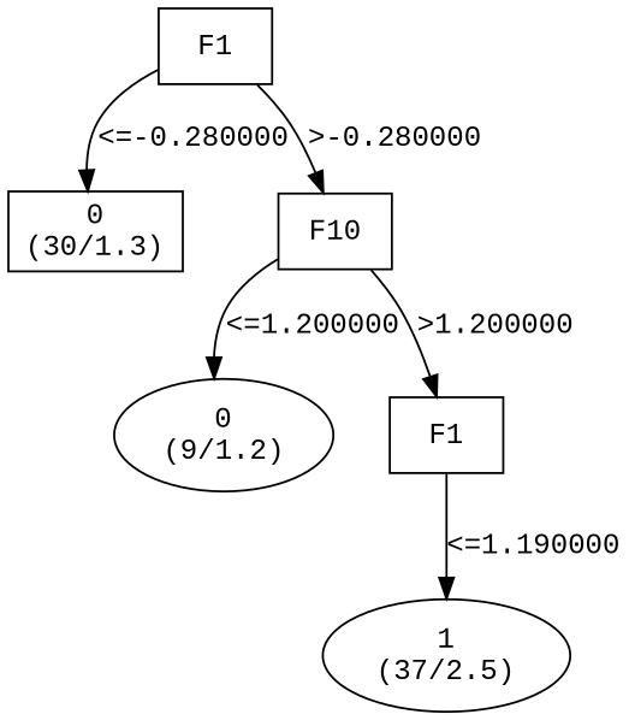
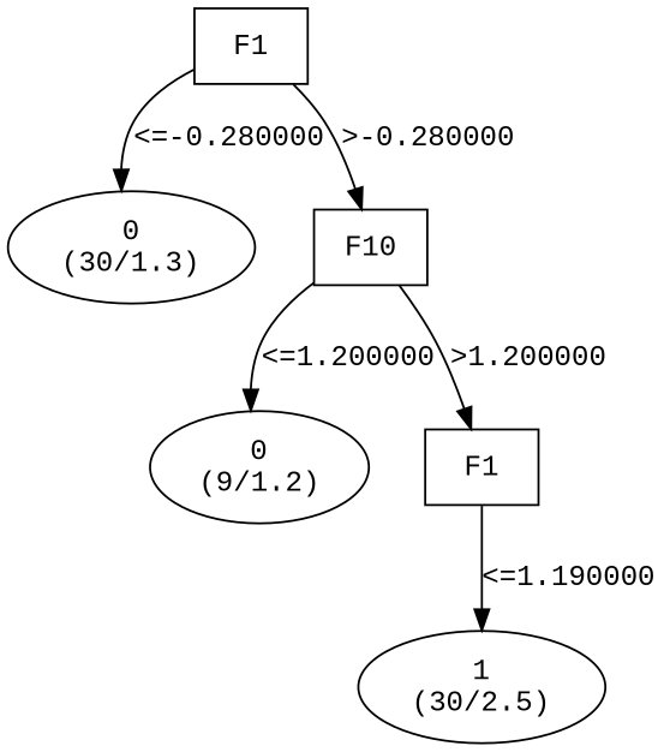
  digraph {
    fontname="Liberation Mono"
    node [fontname="Liberation Mono" shape=box]
    edge [fontname="Liberation Mono"]
    n1 [label="F1\n"]
-   n2 [label="0\n(30/1.3)"]
+   n2 [label="0\n(30/1.3)" shape=ellipse]
    n3 [label="F10\n"]
    n4 [label="0\n(9/1.2)" shape=ellipse]
    n5 [label="F1\n"]
-   n6 [label="1\n(37/2.5)" shape=ellipse]
+   n6 [label="1\n(30/2.5)" shape=ellipse]
    n1 -> n2 [label="<=-0.280000"]
    n1 -> n3 [label=">-0.280000"]
    n3 -> n4 [label="<=1.200000"]
    n3 -> n5 [label=">1.200000"]
    n5 -> n6 [label="<=1.190000"]
  }
